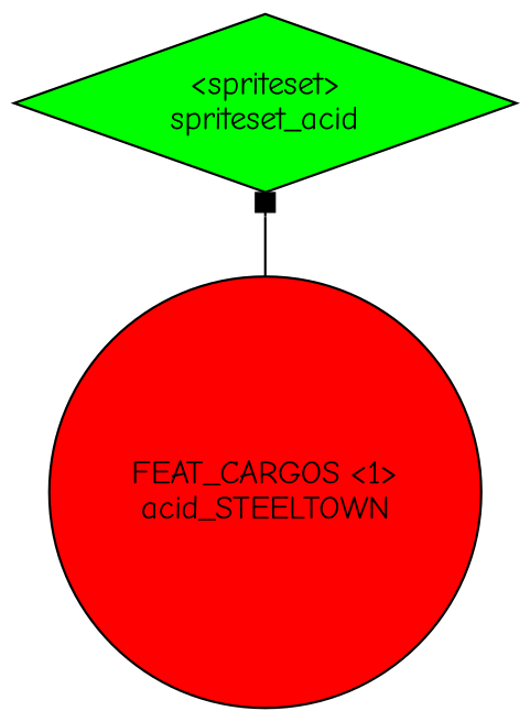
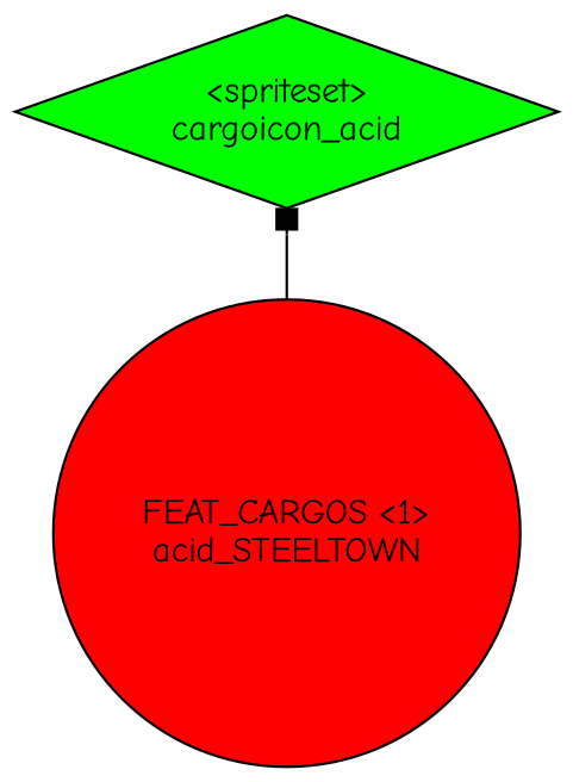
  digraph {
    rankdir=BT
    fontname="Comic Neue"
    node [style=filled fontname="Comic Neue"]
-   n1 [fillcolor=green label="<spriteset>\nspriteset_acid" shape=diamond]
+   n1 [fillcolor=green label="<spriteset>\ncargoicon_acid" shape=diamond]
    n2 [fillcolor=red label="FEAT_CARGOS <1>\nacid_STEELTOWN" shape=circle]
    n2 -> n1 [arrowhead=box fontname="Comic Neue"]
  }
